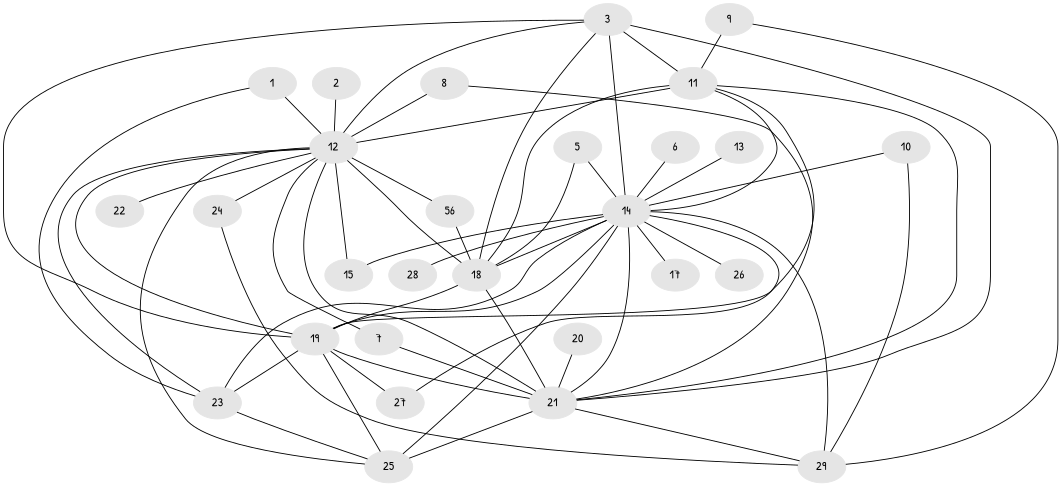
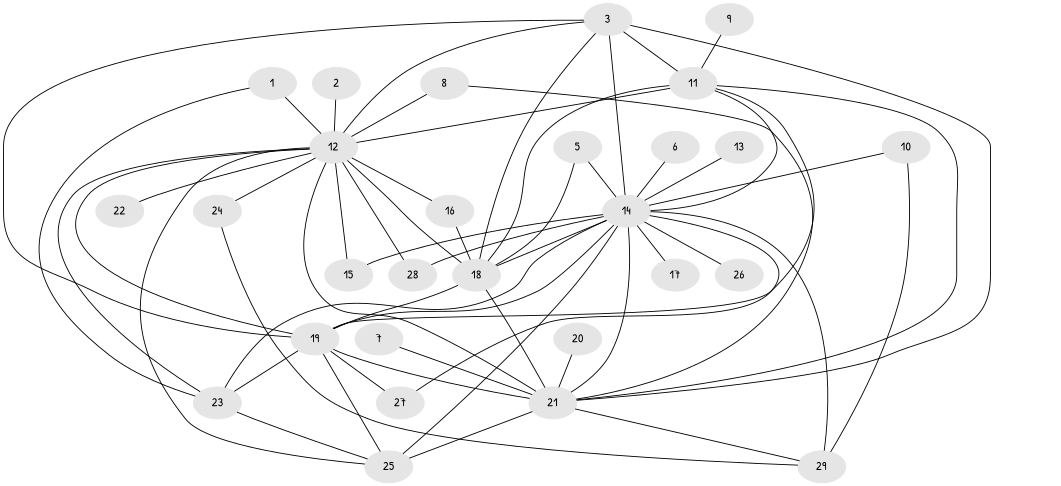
  graph {
    fontname="Patrick Hand"
    node [color=gray90 fontname="Patrick Hand" style=filled]
    edge [fontname="Patrick Hand" weight=1.0]
    1
    12
    23
    18
    19
    21
    15
-   16 [label=56]
+   16
    22
    24
    25
    28
    2
    3
    11
    14
    29
    17
    26
    27
    5
    6
    7
    8
    9
    10
    13
    20
    1 -- 12 [weight=2.0]
    1 -- 23
    12 -- 23
    12 -- 18 [weight=3.0]
    12 -- 19 [weight=2.0]
    12 -- 21 [weight=4.0]
    12 -- 15
    12 -- 16
    12 -- 22
    12 -- 24 [weight=2.0]
    12 -- 25
-   12 -- 7
+   12 -- 28
    23 -- 25
    18 -- 19
    18 -- 21 [weight=3.0]
    19 -- 23
    19 -- 21 [weight=3.0]
    19 -- 25
    19 -- 27
    21 -- 25
    21 -- 29
    16 -- 18
    24 -- 29
    2 -- 12
    3 -- 12 [weight=3.0]
    3 -- 18
    3 -- 19
    3 -- 21 [weight=2.0]
    3 -- 11
    3 -- 14 [weight=2.0]
    11 -- 12 [weight=4.0]
    11 -- 18
    11 -- 19
    11 -- 21 [weight=2.0]
    11 -- 14 [weight=2.0]
    14 -- 23
    14 -- 18 [weight=2.0]
    14 -- 19 [weight=3.0]
    14 -- 21 [weight=5.0]
    14 -- 15
    14 -- 25 [weight=2.0]
    14 -- 28
    14 -- 29 [weight=3.0]
    14 -- 17 [weight=2.0]
    14 -- 26 [weight=2.0]
    14 -- 27
    5 -- 18
    5 -- 14
    6 -- 14
    7 -- 21
    8 -- 12
    8 -- 21
    9 -- 11
-   9 -- 29
    10 -- 14
    10 -- 29
    13 -- 14
    20 -- 21
  }
